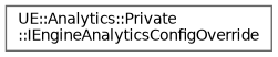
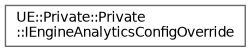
  digraph {
    rankdir=LR
-   n1 [color=grey40 fillcolor=white fontname=Helvetica fontsize=10 height=0.2 label="UE::Analytics::Private\l::IEngineAnalyticsConfigOverride" shape=box style=filled width=0.4]
+   n1 [color=grey40 fillcolor=white fontname=Helvetica fontsize=10 height=0.2 label="UE::Private::Private\l::IEngineAnalyticsConfigOverride" shape=box style=filled width=0.4]
  }
